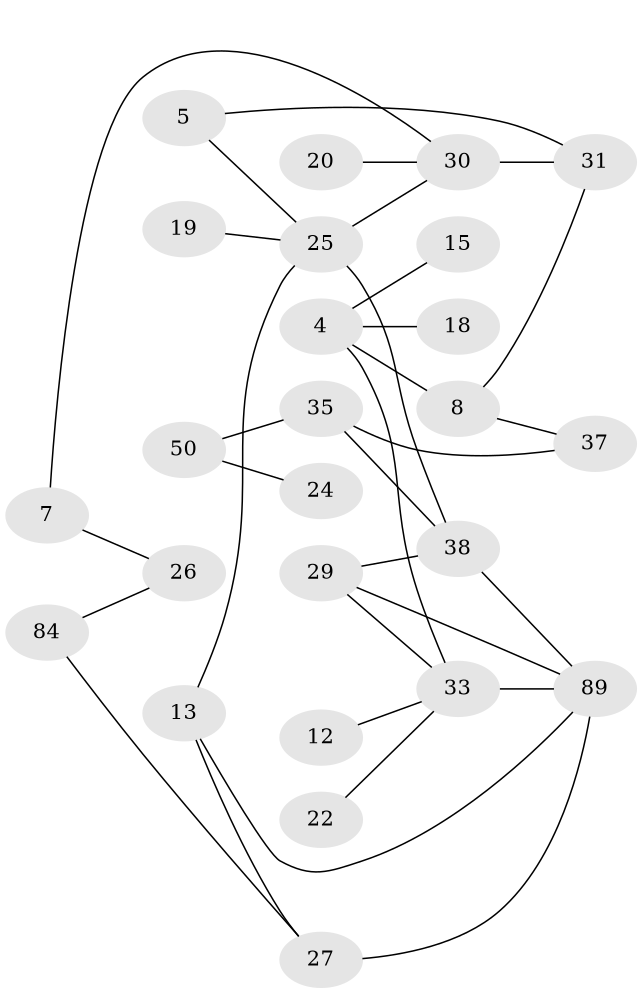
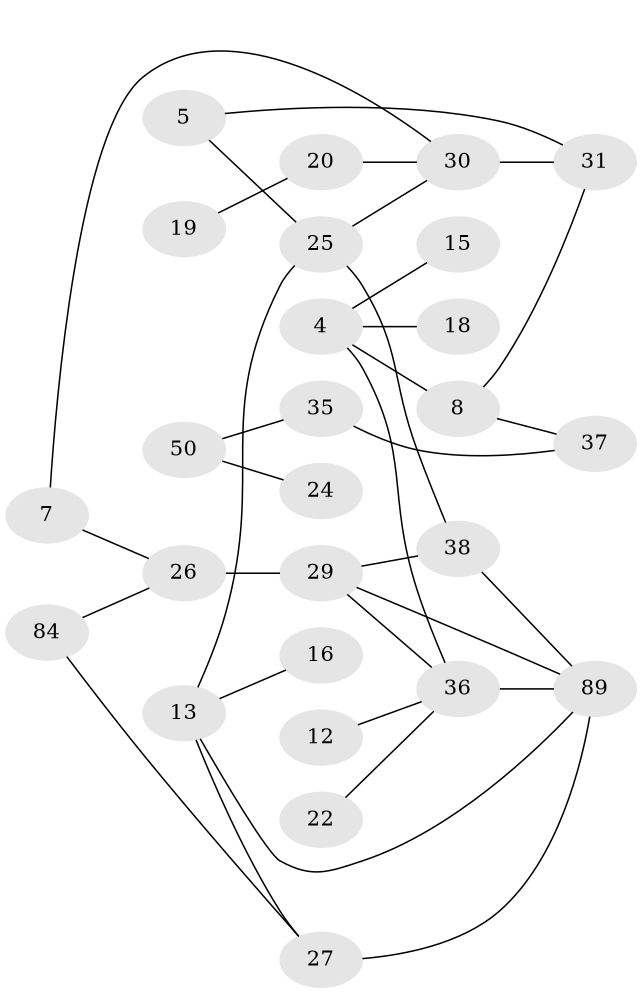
  graph {
    rankdir=LR
    node [color=gray90 style=filled]
    edge [weight=1.0]
    4
    8
    15
    18
-   36 [label=33]
+   36
    31
    37
    5
    25
    20
    30
    38
    7
    26
    29
    n16 [label=50]
    n17 [label=24]
    35
    12
    n20 [label=89]
    13
+   16
    27
    n24 [label=84]
    19
    22
    4 -- 8
    4 -- 15
    4 -- 18
    4 -- 36
    8 -- 31
    8 -- 37
    36 -- n20
    5 -- 31
    5 -- 25
    25 -- 30 [weight=2.0]
    25 -- 38
    20 -- 30
    30 -- 31 [weight=2.0]
    38 -- n20
    7 -- 30
    7 -- 26
+   26 -- 29
    29 -- 36 [weight=2.0]
    29 -- 38
    29 -- n20
    n16 -- n17
    n16 -- 35
    35 -- 37
-   35 -- 38
    12 -- 36
    13 -- 25
    13 -- n20
+   13 -- 16
    13 -- 27
    27 -- n20
    n24 -- 26
    n24 -- 27
-   19 -- 25
+   19 -- 20
    22 -- 36
  }
